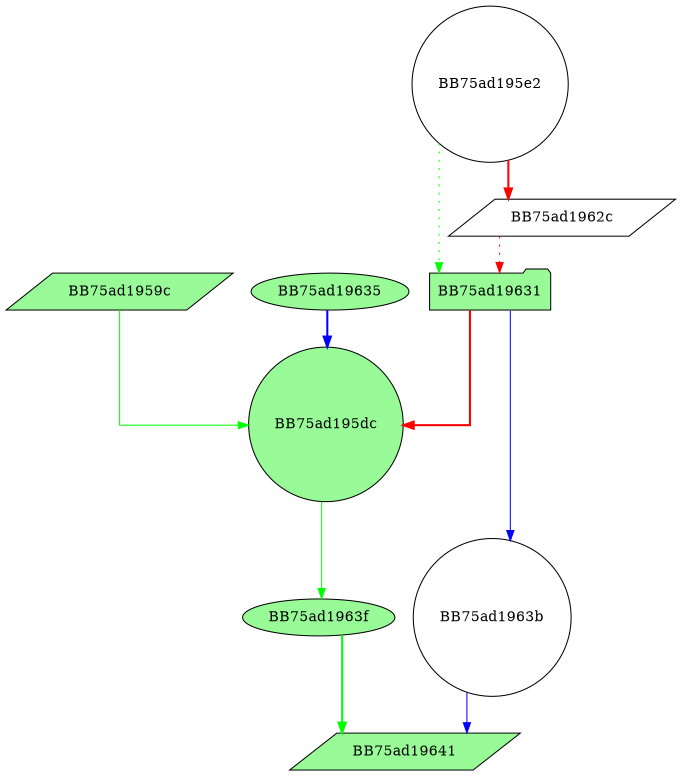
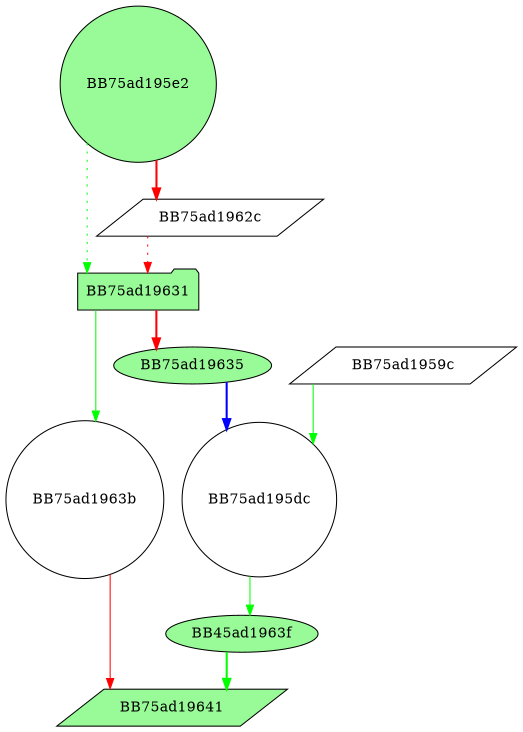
  digraph {
    splines=ortho
    node [fillcolor=palegreen shape=circle style=filled]
    edge [color=green style=solid]
-   BB75ad195dc
-   BB75ad1959c [shape=parallelogram]
-   BB75ad1963f [shape=ellipse]
+   BB75ad195dc [fillcolor=white]
+   BB75ad1959c [fillcolor=white shape=parallelogram]
+   BB75ad1963f [shape=ellipse label=BB45ad1963f]
    BB75ad19641 [shape=parallelogram]
-   BB75ad195e2 [fillcolor=white]
+   BB75ad195e2
    BB75ad19631 [shape=folder]
    BB75ad1962c [fillcolor=white shape=parallelogram]
    BB75ad1963b [fillcolor=white]
    BB75ad19635 [shape=ellipse]
    BB75ad195dc -> BB75ad1963f
    BB75ad1959c -> BB75ad195dc
    BB75ad1963f -> BB75ad19641 [style=bold]
    BB75ad195e2 -> BB75ad19631 [style=dotted]
    BB75ad195e2 -> BB75ad1962c [color=red style=bold]
-   BB75ad19631 -> BB75ad1963b [color=blue]
-   BB75ad19631 -> BB75ad195dc [color=red style=bold]
+   BB75ad19631 -> BB75ad1963b
+   BB75ad19631 -> BB75ad19635 [color=red style=bold]
    BB75ad1962c -> BB75ad19631 [color=red style=dotted]
-   BB75ad1963b -> BB75ad19641 [color=blue]
+   BB75ad1963b -> BB75ad19641 [color=red]
    BB75ad19635 -> BB75ad195dc [color=blue style=bold]
  }
